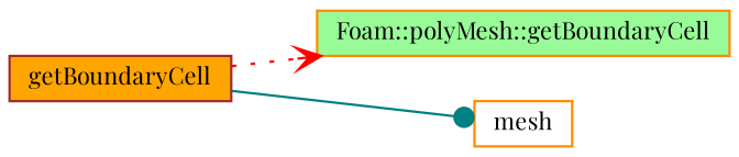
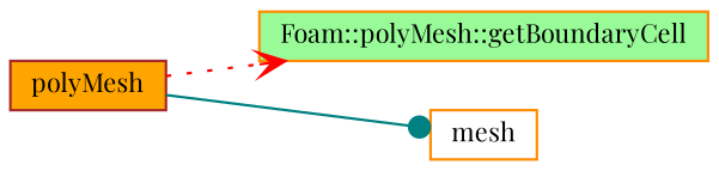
  digraph {
    fontname="Playfair Display"
    rankdir=LR
    node [color=darkorange fontname="Playfair Display" fontsize=10 shape=record style=filled]
    edge [fontname="Playfair Display" fontsize=10 labelfontname=Helvetica labelfontsize=10]
-   n1 [color=brown fillcolor=orange fontcolor=black height=0.2 label=getBoundaryCell width=0.4]
+   n1 [color=brown fillcolor=orange fontcolor=black height=0.2 label=polyMesh width=0.4]
    n2 [fillcolor=palegreen height=0.2 label="Foam::polyMesh::getBoundaryCell" width=0.4]
    n3 [fillcolor=white height=0.2 label=mesh width=0.4]
    n1 -> n2 [arrowhead=vee color=red style=dotted]
    n1 -> n3 [arrowhead=dot color=teal style=solid]
  }
